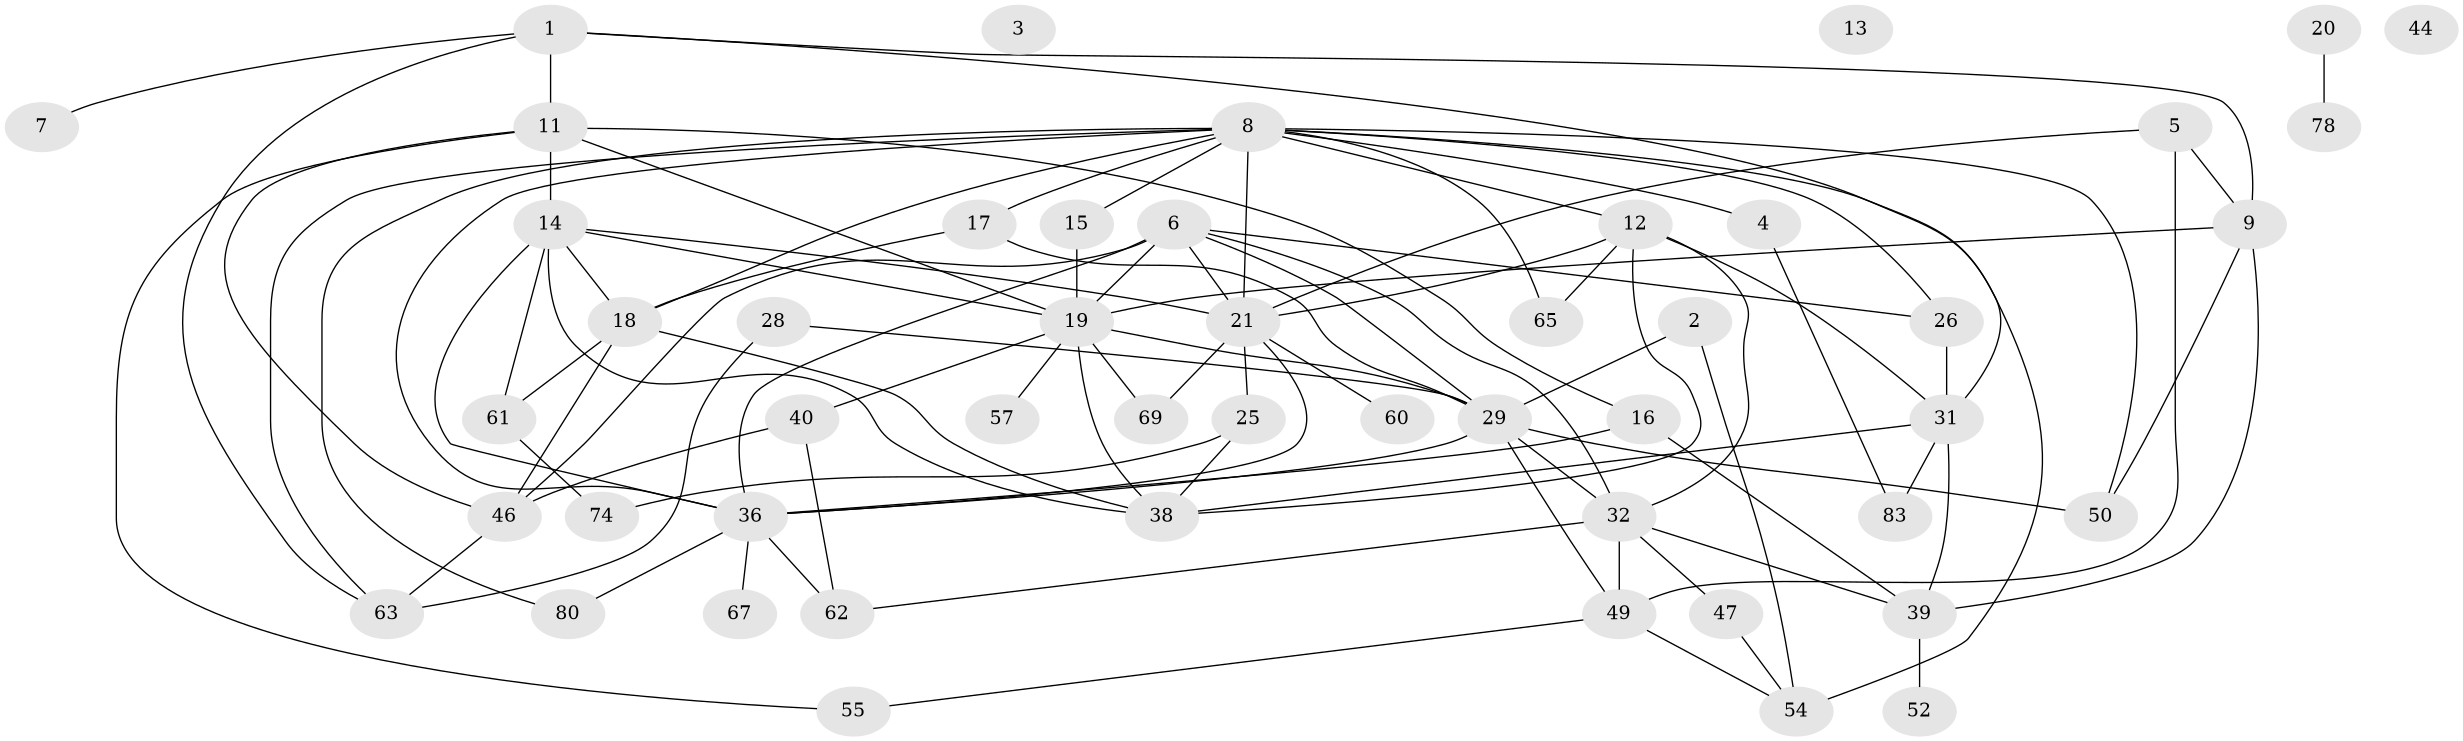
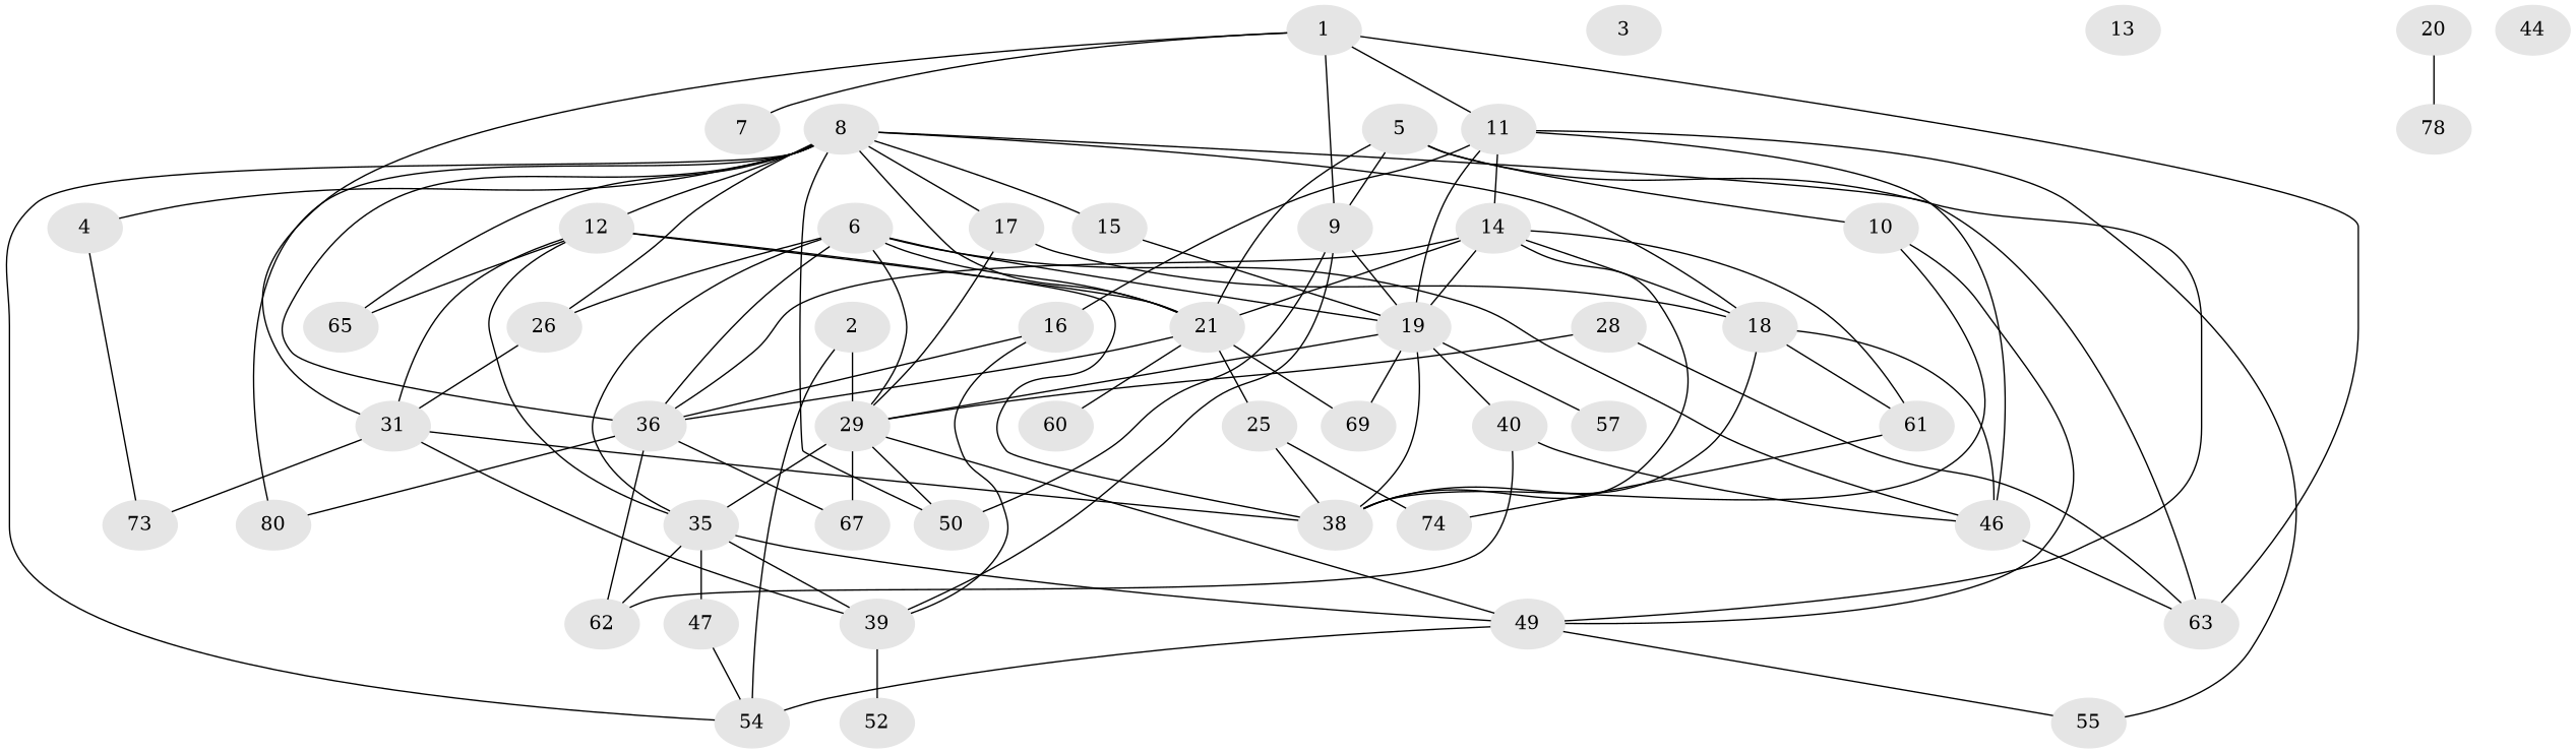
  graph {
    node [color=gray90 style=filled]
    1 [super="+76"]
    7
    9
    11 [super="+55+56"]
    31 [super="+72"]
    63
    19 [super="+27+79"]
    50
    39
    46 [super="+53"]
    14 [super="+30"]
    16
    n13 [label=55]
-   73 [label=83]
+   73
    38 [super="+58"]
    2 [super="+83+77"]
    29 [super="+84+33"]
    54
    49 [super="+70"]
-   32 [super="+64"]
+   32 [super="+64" label=35]
    36 [super="+41"]
    3
    4
    5 [super="+45"]
+   10 [super="+75+43"]
    21 [super="+71+24"]
    69
    25 [super="+34"]
    60
    6 [super="+68+22"]
    26
    40
    57
    62
    47
    80
    67
    8 [super="+23"]
    12 [super="+37+66"]
    15
    17
    18 [super="+35"]
    65
    61
    52
    13
    74
    20
    78
    28
    44
    1 -- 7
    1 -- 9
    1 -- 11
    1 -- 31
    1 -- 63
    9 -- 19
    9 -- 50
    9 -- 39
    11 -- 19
    11 -- 46
    11 -- 14
    11 -- 16
    11 -- n13
    31 -- 39
    31 -- 73
    31 -- 38
    19 -- 38
    19 -- 29
    19 -- 69
    19 -- 40
    19 -- 57
    39 -- 52
    46 -- 63
    14 -- 19
    14 -- 38
    14 -- 36 [weight=2]
    14 -- 21
    14 -- 18
    14 -- 61
    16 -- 39
    16 -- 36
    2 -- 29
    2 -- 54
    29 -- 50
    29 -- 49
    29 -- 32
-   29 -- 36
+   29 -- 67
    49 -- n13
    49 -- 54
    32 -- 39
    32 -- 49
    32 -- 62
    32 -- 47
    36 -- 62
    36 -- 80
    36 -- 67
    4 -- 73
    5 -- 9
    5 -- 49
+   5 -- 10 [weight=2]
    5 -- 21
+   10 -- 38
+   10 -- 49
    21 -- 36 [weight=2]
    21 -- 69
    21 -- 25
    21 -- 60
    25 -- 38
    25 -- 74
    6 -- 19
    6 -- 46
    6 -- 29
    6 -- 32
    6 -- 36
    6 -- 21
    6 -- 26
    26 -- 31
    40 -- 46
    40 -- 62
    47 -- 54
    8 -- 63
    8 -- 50
    8 -- 54
    8 -- 36
    8 -- 4
    8 -- 21 [weight=2]
    8 -- 26
    8 -- 80
    8 -- 12
    8 -- 15
    8 -- 17
    8 -- 18 [weight=2]
    8 -- 65
    12 -- 31
    12 -- 38
    12 -- 32
    12 -- 21 [weight=2]
    12 -- 65
    15 -- 19
    17 -- 29
    17 -- 18
    18 -- 46
    18 -- 38
    18 -- 61
    61 -- 74
    20 -- 78
    28 -- 63
    28 -- 29
  }
